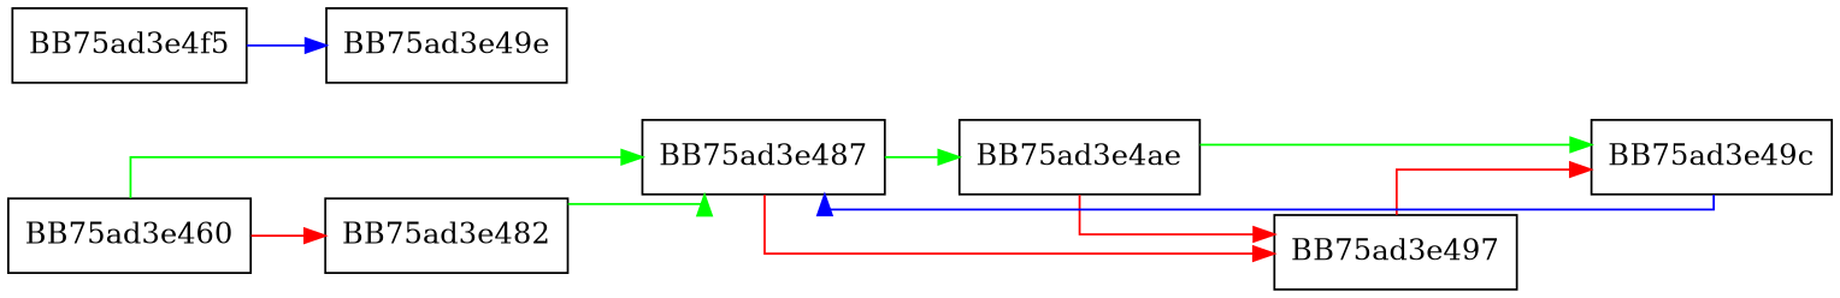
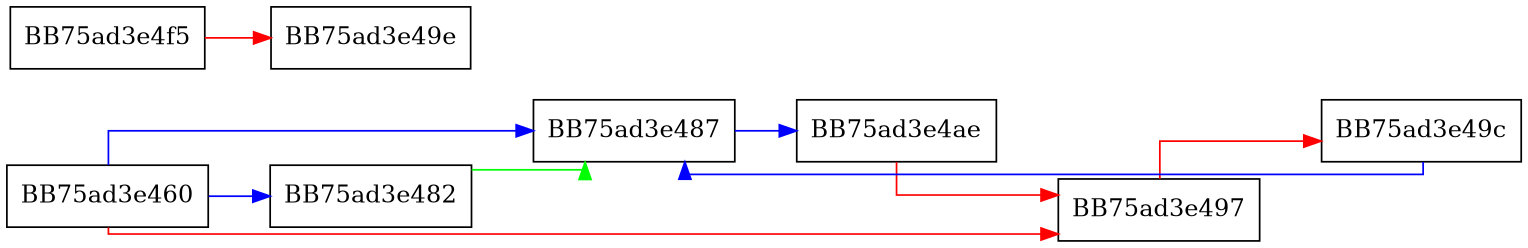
  digraph {
    rankdir=LR
    splines=ortho
    node [shape=box]
    edge [color=green]
    BB75ad3e460
    BB75ad3e487
    BB75ad3e482
    BB75ad3e4ae
    BB75ad3e497
    BB75ad3e49c
    BB75ad3e4f5
    BB75ad3e49e
-   BB75ad3e460 -> BB75ad3e487
-   BB75ad3e460 -> BB75ad3e482 [color=red]
-   BB75ad3e487 -> BB75ad3e4ae
-   BB75ad3e487 -> BB75ad3e497 [color=red]
+   BB75ad3e460 -> BB75ad3e487 [color=blue]
+   BB75ad3e460 -> BB75ad3e482 [color=blue]
+   BB75ad3e487 -> BB75ad3e4ae [color=blue]
+   BB75ad3e460 -> BB75ad3e497 [color=red]
    BB75ad3e482 -> BB75ad3e487
    BB75ad3e4ae -> BB75ad3e497 [color=red]
-   BB75ad3e4ae -> BB75ad3e49c
    BB75ad3e497 -> BB75ad3e49c [color=red]
    BB75ad3e49c -> BB75ad3e487 [color=blue]
-   BB75ad3e4f5 -> BB75ad3e49e [color=blue]
+   BB75ad3e4f5 -> BB75ad3e49e [color=red]
  }
